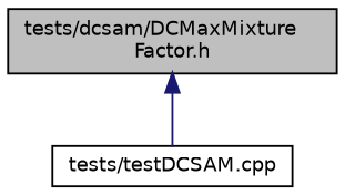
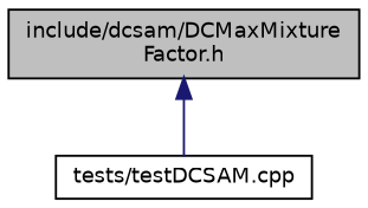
  digraph {
    node [color=black fontname=Helvetica fontsize=10 shape=record style=filled]
-   n1 [fillcolor=grey75 fontcolor=black height=0.2 label="tests/dcsam/DCMaxMixture\lFactor.h" width=0.4]
+   n1 [fillcolor=grey75 fontcolor=black height=0.2 label="include/dcsam/DCMaxMixture\lFactor.h" width=0.4]
    n2 [fillcolor=white height=0.2 label="tests/testDCSAM.cpp" width=0.4]
    n1 -> n2 [color=midnightblue dir=back fontname=Helvetica fontsize=10 labelfontname=Helvetica labelfontsize=10 style=solid]
  }
